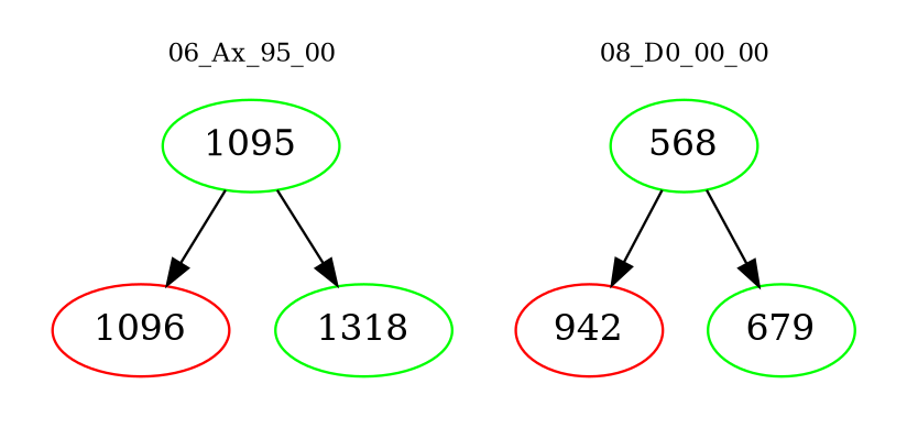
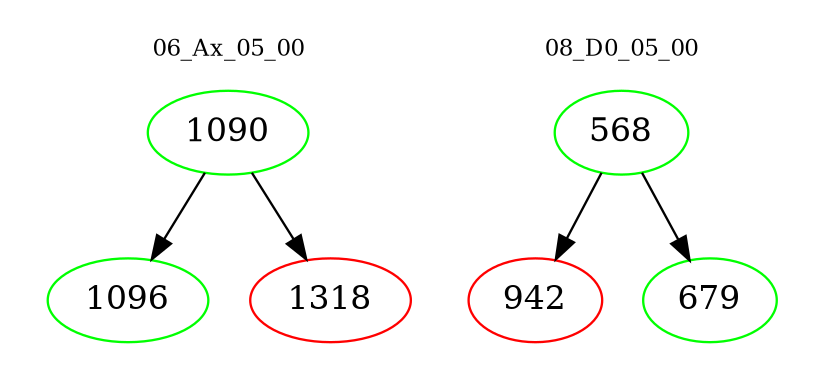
  digraph {
    node [color=green]
    edge [color=black]
-   n1 [label=1095]
-   n2 [color=red label=1096]
-   n3 [label=1318]
+   n1 [label=1090]
+   n2 [label=1096]
+   n3 [color=red label=1318]
    n4 [label=568]
    n5 [color=red label=942]
    n6 [label=679]
    subgraph cluster_1 {
      color=white
      fontsize=10
-     label="06_Ax_95_00"
+     label="06_Ax_05_00"
      n1
      n2
      n3
    }
    subgraph cluster_2 {
      color=white
      fontsize=10
-     label="08_D0_00_00"
+     label="08_D0_05_00"
      n4
      n5
      n6
    }
    n1 -> n2
    n1 -> n3
    n4 -> n5
    n4 -> n6
  }
